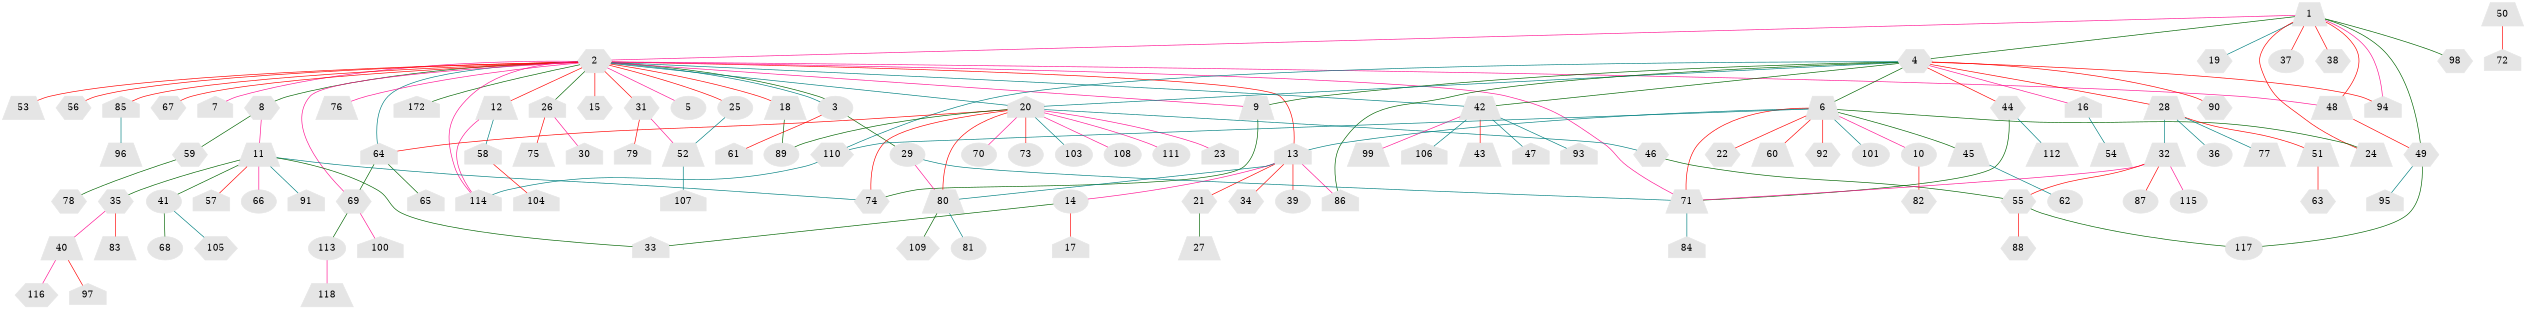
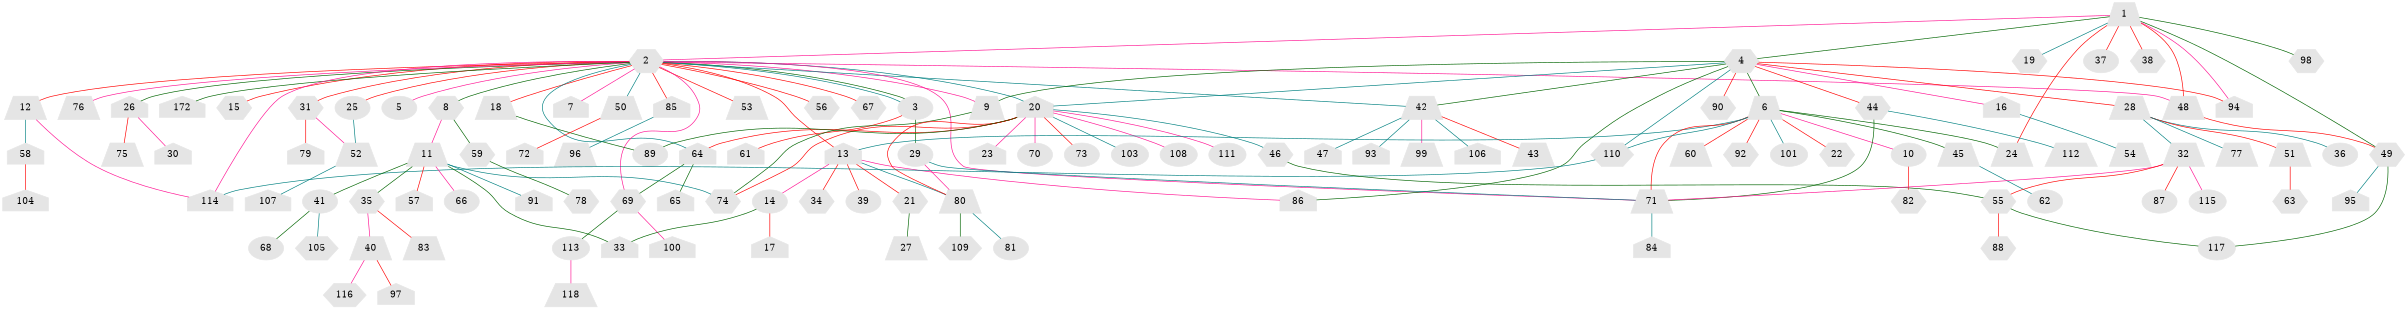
  graph {
    node [color=gray90 shape=hexagon style=filled]
    edge [color=red]
    2
    1 [shape=trapezium]
    4
    19
    24 [shape=trapezium]
    37 [shape=ellipse]
    38
    48 [shape=trapezium]
    49
    94 [shape=house]
    98
    3 [shape=ellipse]
    5 [shape=ellipse]
    7 [shape=house]
    8
    9 [shape=trapezium]
    12 [shape=trapezium]
    13 [shape=house]
    15
    18 [shape=trapezium]
    20 [shape=house]
    25 [shape=ellipse]
    26 [shape=house]
    31
    42 [shape=trapezium]
    50 [shape=trapezium]
    53 [shape=trapezium]
    56
    64 [shape=house]
    67
    69
    71 [shape=trapezium]
    76 [shape=trapezium]
    85 [shape=house]
    n35 [label=172 shape=house]
    114 [shape=house]
    6 [shape=trapezium]
    16 [shape=house]
    28 [shape=trapezium]
    44
    86 [shape=house]
    90
    110
    95 [shape=house]
    117 [shape=ellipse]
    29 [shape=ellipse]
    61 [shape=house]
    11 [shape=trapezium]
    59
    74
    58 [shape=house]
    14 [shape=ellipse]
    21
    34
    39 [shape=ellipse]
    80 [shape=trapezium]
    89 [shape=ellipse]
    23 [shape=house]
    46
    70 [shape=ellipse]
    73 [shape=ellipse]
    103 [shape=ellipse]
    108 [shape=ellipse]
    111 [shape=ellipse]
    52 [shape=trapezium]
    30 [shape=house]
    75 [shape=trapezium]
    79 [shape=house]
    43 [shape=trapezium]
    47 [shape=house]
    93 [shape=house]
    99 [shape=trapezium]
    106 [shape=house]
    72 [shape=house]
    65 [shape=house]
    100 [shape=house]
    113 [shape=ellipse]
    84 [shape=house]
    96 [shape=trapezium]
    10 [shape=ellipse]
    22
    45 [shape=trapezium]
    60 [shape=trapezium]
    92
    101 [shape=ellipse]
    54 [shape=trapezium]
    32 [shape=trapezium]
    36 [shape=ellipse]
    51 [shape=trapezium]
    77 [shape=trapezium]
    112 [shape=trapezium]
    82
    62 [shape=ellipse]
    33 [shape=house]
    35
    41 [shape=ellipse]
    57 [shape=house]
    66 [shape=ellipse]
    91 [shape=house]
    78
    40 [shape=trapezium]
    83 [shape=trapezium]
    68 [shape=ellipse]
    105
    104 [shape=house]
    17 [shape=house]
    27 [shape=trapezium]
    81 [shape=ellipse]
    109
    97 [shape=house]
    116
    55
    107 [shape=house]
    87 [shape=ellipse]
    115 [shape=ellipse]
    63
    88
    118 [shape=trapezium]
    2 -- 48 [color=deeppink]
    2 -- 3 [color=teal]
    2 -- 3 [color=darkgreen]
    2 -- 5 [color=deeppink]
    2 -- 7 [color=deeppink]
    2 -- 8 [color=darkgreen]
    2 -- 9 [color=deeppink]
    2 -- 12
    2 -- 13
    2 -- 15
    2 -- 18
    2 -- 20 [color=teal]
    2 -- 25
    2 -- 26 [color=darkgreen]
    2 -- 31
    2 -- 42 [color=teal]
+   2 -- 50 [color=teal]
    2 -- 53
    2 -- 56
    2 -- 64 [color=teal]
    2 -- 67
    2 -- 69 [color=deeppink]
    2 -- 71 [color=deeppink]
    2 -- 76 [color=deeppink]
    2 -- 85
    2 -- n35 [color=darkgreen]
    2 -- 114 [color=deeppink]
    1 -- 2 [color=deeppink]
    1 -- 4 [color=darkgreen]
    1 -- 19 [color=teal]
    1 -- 24
    1 -- 37
    1 -- 38
    1 -- 48
    1 -- 49 [color=darkgreen]
    1 -- 94 [color=deeppink]
    1 -- 98 [color=darkgreen]
    4 -- 94
    4 -- 9 [color=darkgreen]
    4 -- 20 [color=teal]
    4 -- 42 [color=darkgreen]
    4 -- 6 [color=darkgreen]
    4 -- 16 [color=deeppink]
    4 -- 28
    4 -- 44
    4 -- 86 [color=darkgreen]
    4 -- 90
    4 -- 110 [color=teal]
    48 -- 49
    49 -- 95 [color=teal]
    49 -- 117 [color=darkgreen]
    3 -- 29 [color=darkgreen]
    3 -- 61
    8 -- 11 [color=deeppink]
    8 -- 59 [color=darkgreen]
    9 -- 74 [color=darkgreen]
    12 -- 114 [color=deeppink]
    12 -- 58 [color=teal]
    13 -- 86 [color=deeppink]
    13 -- 14 [color=deeppink]
    13 -- 21
    13 -- 34
    13 -- 39
    13 -- 80 [color=teal]
    18 -- 89 [color=darkgreen]
    20 -- 64
    20 -- 74
    20 -- 80
    20 -- 89 [color=darkgreen]
    20 -- 23 [color=deeppink]
    20 -- 46 [color=teal]
    20 -- 70 [color=deeppink]
    20 -- 73
    20 -- 103 [color=teal]
    20 -- 108 [color=deeppink]
    20 -- 111 [color=deeppink]
    25 -- 52 [color=teal]
    26 -- 30 [color=deeppink]
    26 -- 75
    31 -- 52 [color=deeppink]
    31 -- 79
    42 -- 43
    42 -- 47 [color=teal]
    42 -- 93 [color=teal]
    42 -- 99 [color=deeppink]
    42 -- 106 [color=teal]
    50 -- 72
    64 -- 69 [color=darkgreen]
    64 -- 65 [color=darkgreen]
    69 -- 100 [color=deeppink]
    69 -- 113 [color=darkgreen]
    71 -- 84 [color=teal]
    85 -- 96 [color=teal]
    6 -- 24 [color=darkgreen]
    6 -- 13 [color=teal]
    6 -- 71
    6 -- 110 [color=teal]
    6 -- 10 [color=deeppink]
    6 -- 22
    6 -- 45 [color=darkgreen]
    6 -- 60
    6 -- 92
    6 -- 101 [color=teal]
    16 -- 54 [color=teal]
    28 -- 32 [color=teal]
    28 -- 36 [color=teal]
    28 -- 51
    28 -- 77 [color=teal]
    44 -- 71 [color=darkgreen]
    44 -- 112 [color=teal]
    110 -- 114 [color=teal]
    29 -- 71 [color=teal]
    29 -- 80 [color=deeppink]
    11 -- 74 [color=teal]
    11 -- 33 [color=darkgreen]
    11 -- 35 [color=darkgreen]
    11 -- 41 [color=darkgreen]
    11 -- 57
    11 -- 66 [color=deeppink]
    11 -- 91 [color=teal]
    59 -- 78 [color=darkgreen]
    58 -- 104
    14 -- 33 [color=darkgreen]
    14 -- 17
    21 -- 27 [color=darkgreen]
    80 -- 81 [color=teal]
    80 -- 109 [color=darkgreen]
    46 -- 55 [color=darkgreen]
    52 -- 107 [color=teal]
    113 -- 118 [color=deeppink]
    10 -- 82
    45 -- 62 [color=teal]
    32 -- 71 [color=deeppink]
    32 -- 55
    32 -- 87
    32 -- 115 [color=deeppink]
    51 -- 63
    35 -- 40 [color=deeppink]
    35 -- 83
    41 -- 68 [color=darkgreen]
    41 -- 105 [color=teal]
    40 -- 97
    40 -- 116 [color=deeppink]
    55 -- 117 [color=darkgreen]
    55 -- 88
  }
